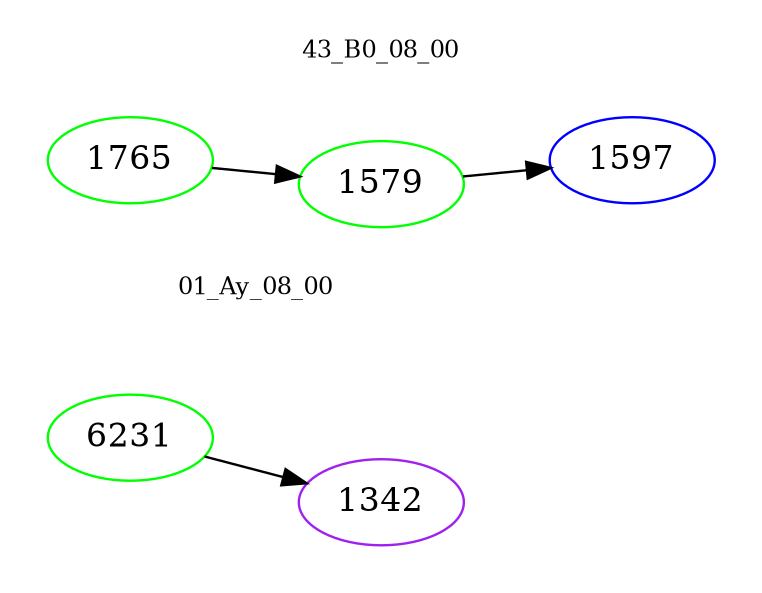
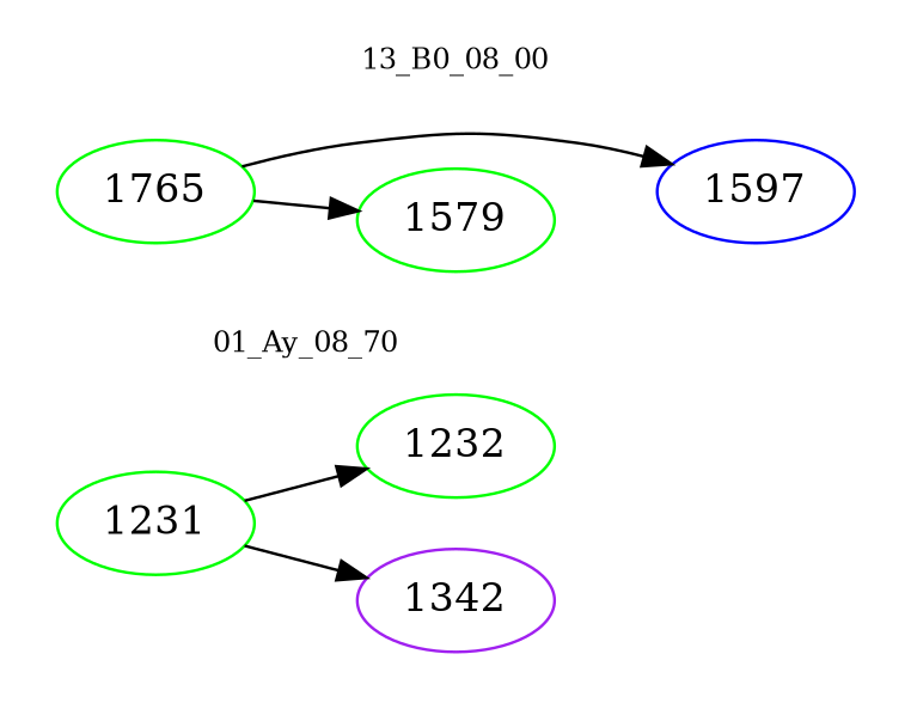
  digraph {
    rankdir=LR
    node [color=green]
    edge [color=black]
-   n1 [label=6231]
+   n1 [label=1231]
    n2 [color=purple label=1342]
+   n3 [label=1232]
    n4 [label=1765]
    n5 [label=1579]
    n6 [color=blue label=1597]
    subgraph cluster_1 {
      color=white
      fontsize=10
-     label="01_Ay_08_00"
+     label="01_Ay_08_70"
      n1
      n2
+     n3
    }
    subgraph cluster_2 {
      color=white
      fontsize=10
-     label="43_B0_08_00"
+     label="13_B0_08_00"
      n4
      n5
      n6
    }
    n1 -> n2
+   n1 -> n3
    n4 -> n5
-   n5 -> n6
+   n4 -> n6
  }
